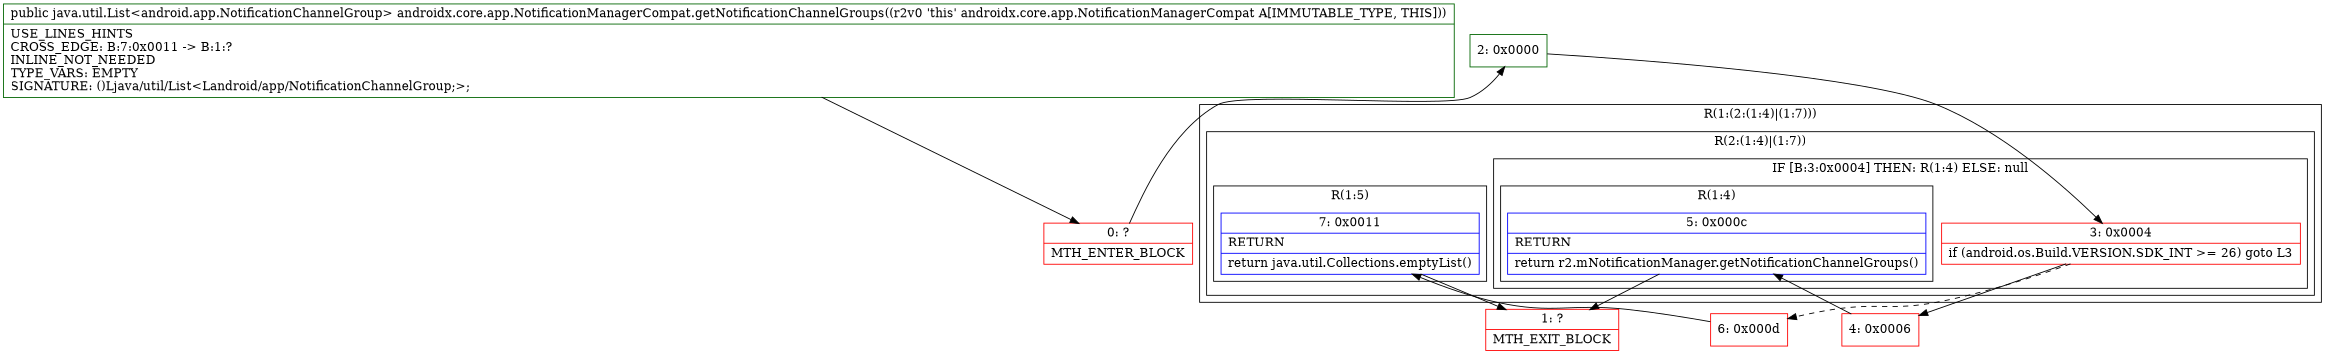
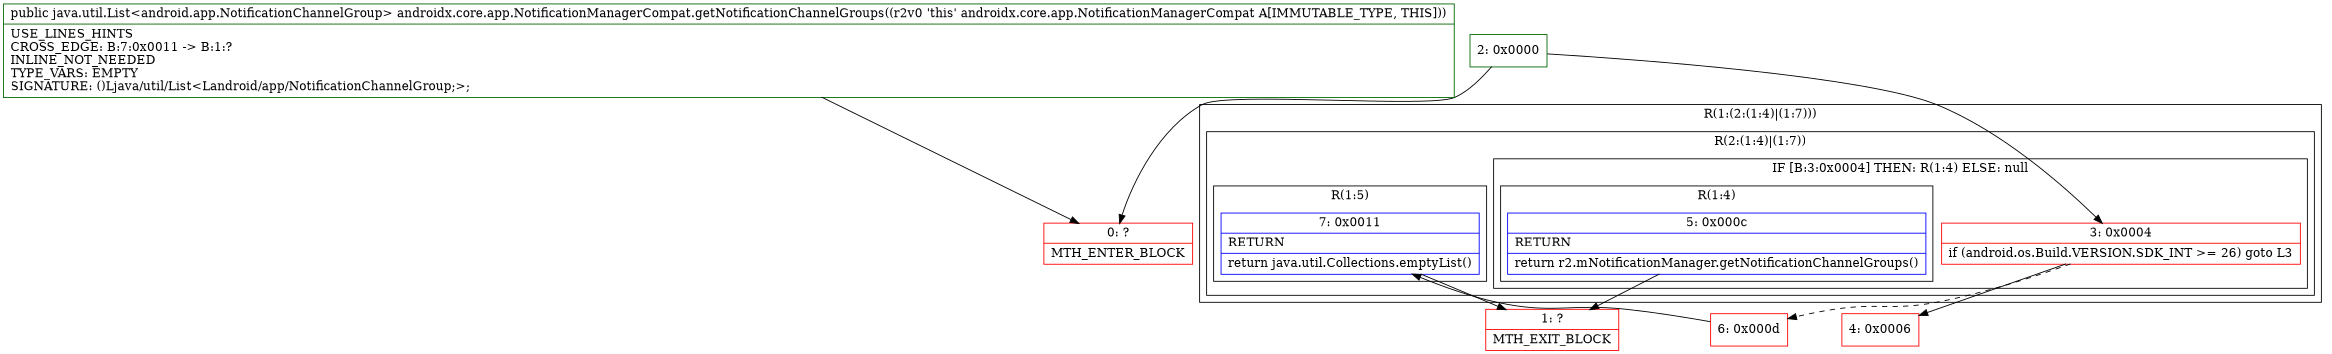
  digraph {
    node [color=red shape=record]
    n1 [color=blue label="{5\:\ 0x000c|RETURN\l|return r2.mNotificationManager.getNotificationChannelGroups()\l}"]
    n2 [label="{3\:\ 0x0004|if (android.os.Build.VERSION.SDK_INT \>= 26) goto L3\l}"]
    n3 [color=blue label="{7\:\ 0x0011|RETURN\l|return java.util.Collections.emptyList()\l}"]
    n4 [label="{1\:\ ?|MTH_EXIT_BLOCK\l}"]
    n5 [label="{4\:\ 0x0006}"]
    n6 [label="{6\:\ 0x000d}"]
    n7 [label="{0\:\ ?|MTH_ENTER_BLOCK\l}"]
    n8 [color=darkgreen label="{2\:\ 0x0000}"]
    n9 [color=darkgreen label="{public java.util.List\<android.app.NotificationChannelGroup\> androidx.core.app.NotificationManagerCompat.getNotificationChannelGroups((r2v0 'this' androidx.core.app.NotificationManagerCompat A[IMMUTABLE_TYPE, THIS]))  | USE_LINES_HINTS\lCROSS_EDGE: B:7:0x0011 \-\> B:1:?\lINLINE_NOT_NEEDED\lTYPE_VARS: EMPTY\lSIGNATURE: ()Ljava\/util\/List\<Landroid\/app\/NotificationChannelGroup;\>;\l}"]
    subgraph cluster_1 {
      label="R(1:(2:(1:4)|(1:7)))"
      subgraph cluster_2 {
        label="R(2:(1:4)|(1:7))"
        subgraph cluster_3 {
          label="IF [B:3:0x0004] THEN: R(1:4) ELSE: null"
          n2
          subgraph cluster_4 {
            label="R(1:4)"
            n1
          }
        }
        subgraph cluster_5 {
          label="R(1:5)"
          n3
        }
      }
    }
    n1 -> n4
    n2 -> n5
    n2 -> n6 [style=dashed]
    n3 -> n4
-   n5 -> n1
    n6 -> n3
-   n7 -> n8
+   n8 -> n7
    n8 -> n2
    n9 -> n7
  }
